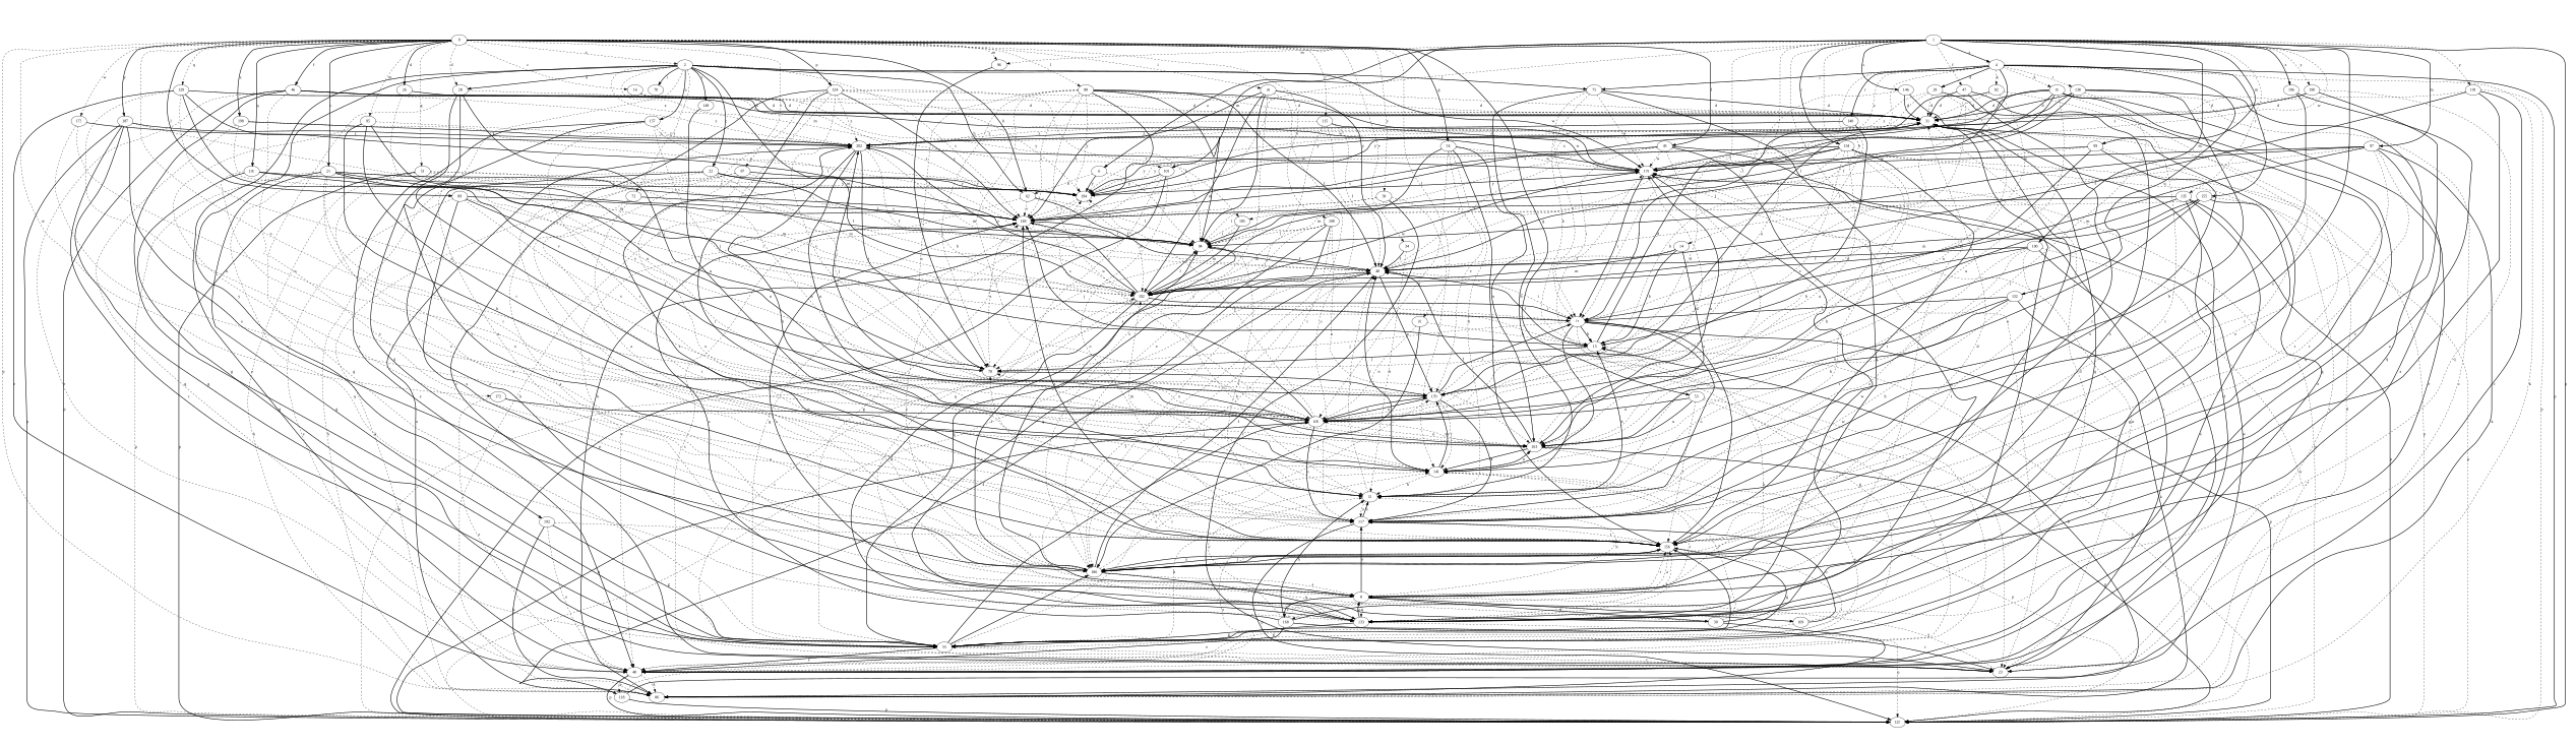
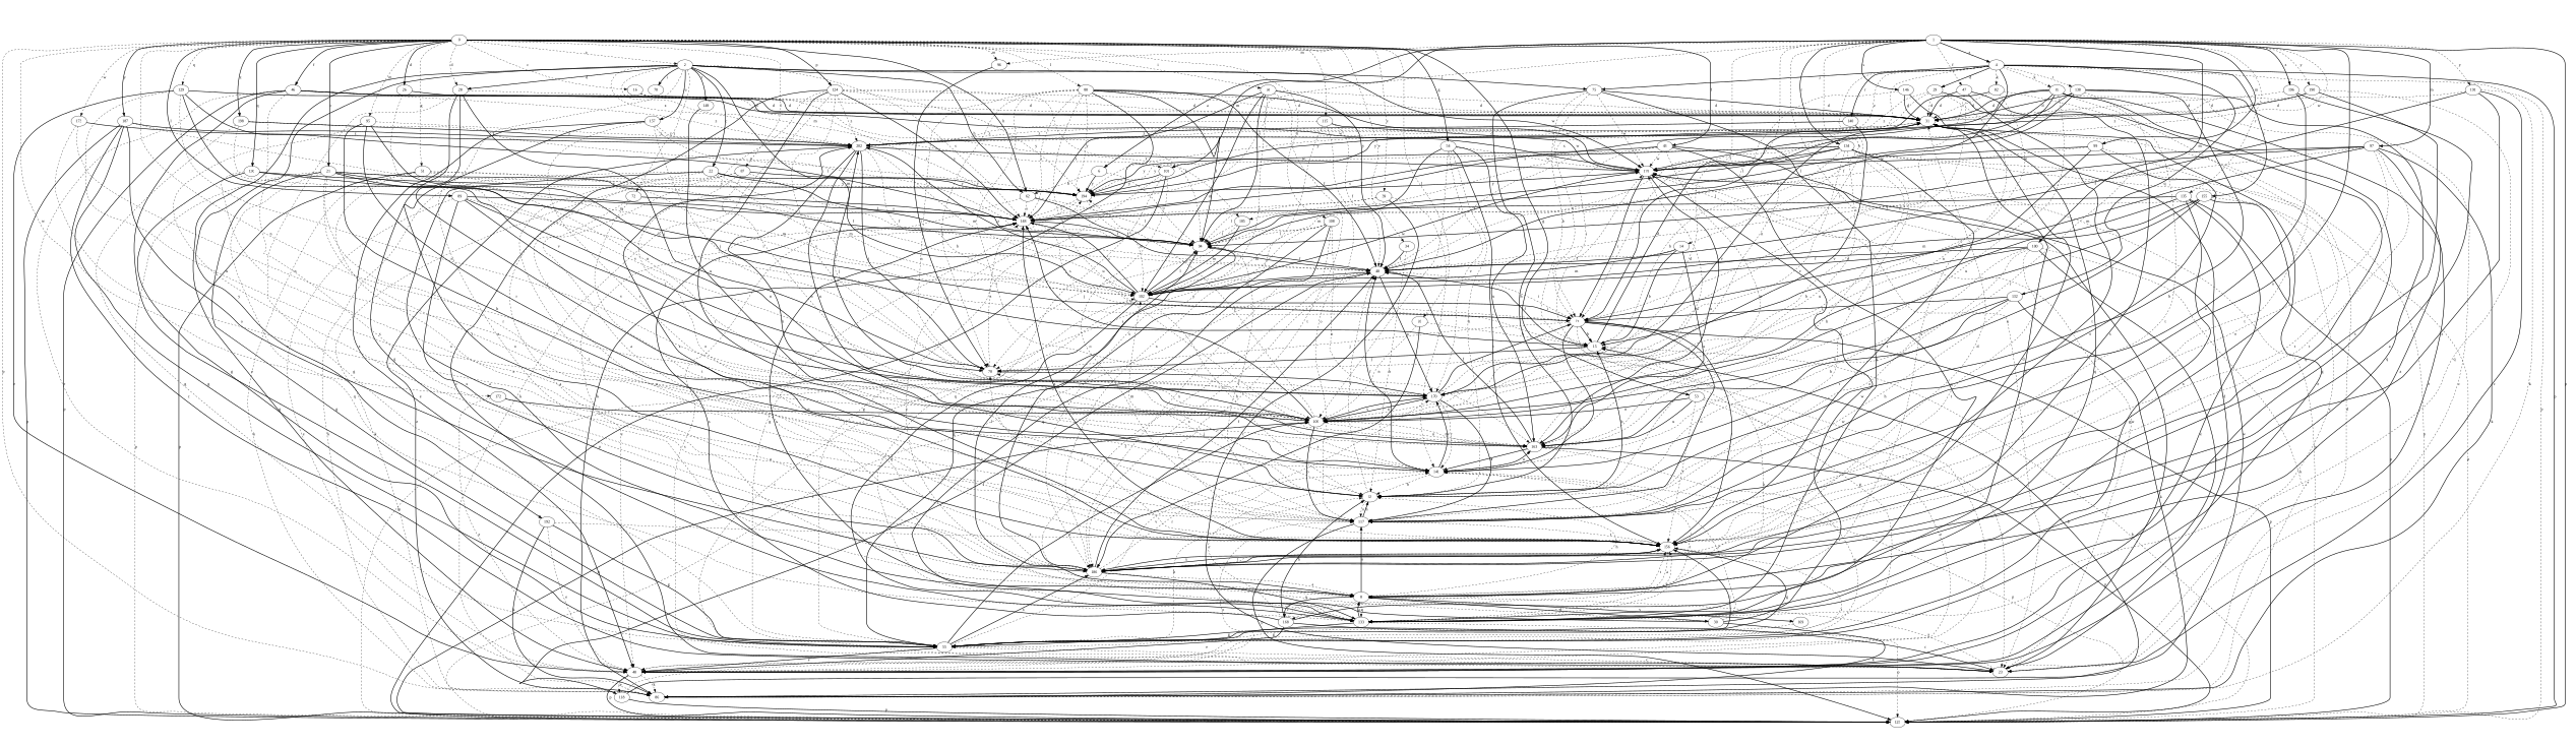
  strict digraph {
    fontname="Liberation Serif"
    node [fontname="Liberation Serif"]
    edge [fontname="Liberation Serif" style=bold]
    0
    2
    16
    21
    26
    28
    34
    39
    43
    46
    51
    53
    54
    62
    68
    87
    88
    89
    93
    95
    96
    108
    109
    115
    118
    124
    129
    130
    172
    173
    187
    198
    101
    148
    178
    8
    22
    40
    70
    72
    75
    102
    149
    157
    192
    202
    185
    31
    117
    125
    94
    194
    133
    55
    141
    78
    48
    63
    23
    71
    163
    186
    86
    156
    170
    15
    1
    4
    6
    14
    47
    97
    99
    100
    134
    135
    146
    168
    190
    191
    n81 [label=196]
    29
    82
    85
    132
    138
    140
    155
    30
    169
    0 -> 2 [label=a style=dashed]
    0 -> 16 [label=c style=dashed]
    0 -> 21 [label=c]
    0 -> 26 [label=d]
    0 -> 28 [label=d style=dashed]
    0 -> 34 [label=e style=dashed]
    0 -> 39 [label=e style=dashed]
    0 -> 43 [label=f]
    0 -> 46 [label=f]
    0 -> 51 [label=g style=dashed]
    0 -> 53 [label=g]
    0 -> 54 [label=g]
    0 -> 62 [label=h]
    0 -> 68 [label=i style=dashed]
    0 -> 87 [label=l style=dashed]
    0 -> 88 [label=l style=dashed]
    0 -> 89 [label=l]
    0 -> 93 [label=l style=dashed]
    0 -> 95 [label=m style=dashed]
    0 -> 96 [label=m style=dashed]
    0 -> 108 [label=n style=dashed]
    0 -> 109 [label=n style=dashed]
    0 -> 115 [label=o style=dashed]
    0 -> 118 [label=p style=dashed]
    0 -> 124 [label=p]
    0 -> 129 [label=q style=dashed]
    0 -> 130 [label=q]
    0 -> 172 [label=w style=dashed]
    0 -> 173 [label=w style=dashed]
    0 -> 187 [label=y]
    0 -> 198 [label=z]
    2 -> 28 [label=d]
    2 -> 62 [label=h]
    2 -> 101 [label=m style=dashed]
    2 -> 148 [label=s style=dashed]
    2 -> 178 [label=w]
    2 -> 8 [label=a style=dashed]
    2 -> 22 [label=c]
    2 -> 40 [label=e]
    2 -> 70 [label=i]
    2 -> 72 [label=j style=dashed]
    2 -> 75 [label=j]
    2 -> 102 [label=m]
    2 -> 149 [label=t]
    2 -> 157 [label=u]
    2 -> 192 [label=y]
    2 -> 202 [label=z style=dashed]
    16 -> 148 [label=s style=dashed]
    16 -> 185 [label=x style=dashed]
    16 -> 31 [label=d style=dashed]
    21 -> 109 [label=n]
    21 -> 148 [label=s]
    21 -> 117 [label=o style=dashed]
    21 -> 125 [label=p style=dashed]
    21 -> 94 [label=l]
    21 -> 194 [label=y style=dashed]
    21 -> 133 [label=q style=dashed]
    21 -> 55 [label=g]
    21 -> 141 [label=r style=dashed]
    26 -> 109 [label=n style=dashed]
    26 -> 31 [label=d]
    28 -> 31 [label=d style=dashed]
    28 -> 133 [label=q]
    28 -> 55 [label=g style=dashed]
    28 -> 141 [label=r]
    28 -> 78 [label=j]
    34 -> 48 [label=f]
    34 -> 63 [label=h style=dashed]
    39 -> 148 [label=s style=dashed]
    39 -> 94 [label=l style=dashed]
    39 -> 141 [label=r style=dashed]
    39 -> 23 [label=c]
    43 -> 178 [label=w style=dashed]
    43 -> 194 [label=y]
    43 -> 133 [label=q]
    43 -> 48 [label=f style=dashed]
    43 -> 23 [label=c]
    43 -> 71 [label=i style=dashed]
    43 -> 163 [label=u style=dashed]
    46 -> 178 [label=w]
    46 -> 40 [label=e style=dashed]
    46 -> 202 [label=z style=dashed]
    46 -> 31 [label=d]
    46 -> 125 [label=p]
    46 -> 55 [label=g]
    46 -> 186 [label=x style=dashed]
    51 -> 102 [label=m style=dashed]
    51 -> 125 [label=p]
    51 -> 194 [label=y style=dashed]
    51 -> 48 [label=f style=dashed]
    51 -> 186 [label=x style=dashed]
    51 -> 86 [label=k style=dashed]
    53 -> 109 [label=n]
    53 -> 40 [label=e style=dashed]
    53 -> 23 [label=c style=dashed]
    53 -> 163 [label=u]
    53 -> 156 [label=t style=dashed]
    54 -> 109 [label=n style=dashed]
    54 -> 178 [label=w style=dashed]
    54 -> 102 [label=m]
    54 -> 63 [label=h style=dashed]
    54 -> 163 [label=u]
    54 -> 156 [label=t]
    54 -> 170 [label=v style=dashed]
    62 -> 148 [label=o style=dashed]
    62 -> 40 [label=e style=dashed]
    62 -> 94 [label=l style=dashed]
    62 -> 48 [label=f]
    68 -> 148 [label=s]
    68 -> 102 [label=m]
    68 -> 31 [label=d style=dashed]
    68 -> 94 [label=l]
    68 -> 48 [label=f]
    68 -> 186 [label=x style=dashed]
    68 -> 156 [label=t style=dashed]
    87 -> 109 [label=n style=dashed]
    87 -> 8 [label=a style=dashed]
    87 -> 117 [label=o style=dashed]
    87 -> 194 [label=y]
    87 -> 48 [label=f style=dashed]
    87 -> 86 [label=k style=dashed]
    88 -> 109 [label=n style=dashed]
    88 -> 148 [label=s style=dashed]
    88 -> 178 [label=w]
    88 -> 31 [label=d style=dashed]
    88 -> 94 [label=l]
    88 -> 194 [label=y style=dashed]
    88 -> 141 [label=r style=dashed]
    88 -> 78 [label=j style=dashed]
    88 -> 48 [label=f]
    88 -> 163 [label=u style=dashed]
    88 -> 86 [label=k]
    89 -> 148 [label=s]
    89 -> 40 [label=e style=dashed]
    89 -> 78 [label=j]
    89 -> 71 [label=i style=dashed]
    89 -> 186 [label=x]
-   89 -> 170 [label=v style=dashed]
+   89 -> 170 [label=v]
    93 -> 109 [label=n style=dashed]
    93 -> 186 [label=x]
    93 -> 15 [label=b style=dashed]
    95 -> 202 [label=z style=dashed]
    95 -> 141 [label=r]
    95 -> 63 [label=h]
    95 -> 186 [label=x style=dashed]
    95 -> 15 [label=b]
    96 -> 78 [label=j]
    108 -> 102 [label=m style=dashed]
    108 -> 94 [label=l style=dashed]
    108 -> 133 [label=q]
    108 -> 55 [label=g]
    108 -> 78 [label=j style=dashed]
    108 -> 163 [label=u style=dashed]
    108 -> 186 [label=x style=dashed]
    109 -> 148 [label=s]
    109 -> 202 [label=z]
    109 -> 117 [label=o]
    109 -> 194 [label=y style=dashed]
    109 -> 163 [label=u style=dashed]
    109 -> 170 [label=v]
    115 -> 178 [label=w]
    115 -> 202 [label=z style=dashed]
    115 -> 117 [label=o style=dashed]
    115 -> 48 [label=f style=dashed]
    115 -> 186 [label=x style=dashed]
    118 -> 117 [label=o style=dashed]
    118 -> 125 [label=p]
    118 -> 48 [label=f]
    118 -> 15 [label=b]
    124 -> 148 [label=s]
    124 -> 8 [label=a style=dashed]
    124 -> 202 [label=z style=dashed]
    124 -> 31 [label=d style=dashed]
    124 -> 94 [label=l style=dashed]
    124 -> 194 [label=y style=dashed]
    124 -> 23 [label=c]
    124 -> 86 [label=k style=dashed]
    124 -> 156 [label=t]
    124 -> 170 [label=v style=dashed]
    129 -> 109 [label=n style=dashed]
    129 -> 40 [label=e]
    129 -> 31 [label=d]
    129 -> 94 [label=l]
    129 -> 163 [label=u style=dashed]
    129 -> 170 [label=v]
    130 -> 117 [label=o style=dashed]
    130 -> 194 [label=y]
    130 -> 55 [label=g]
    130 -> 71 [label=i]
    172 -> 109 [label=n]
    172 -> 40 [label=e style=dashed]
    172 -> 117 [label=o style=dashed]
    173 -> 109 [label=n style=dashed]
    173 -> 202 [label=z]
    173 -> 117 [label=o style=dashed]
    187 -> 102 [label=m style=dashed]
    187 -> 202 [label=z]
    187 -> 125 [label=p]
    187 -> 55 [label=g]
    187 -> 23 [label=c]
    187 -> 186 [label=x]
    198 -> 202 [label=z]
    198 -> 194 [label=y style=dashed]
    198 -> 55 [label=g style=dashed]
    198 -> 170 [label=v style=dashed]
    101 -> 117 [label=o style=dashed]
    101 -> 125 [label=p]
    101 -> 194 [label=y]
    101 -> 133 [label=q style=dashed]
    101 -> 55 [label=g style=dashed]
    148 -> 94 [label=l]
    178 -> 194 [label=y]
    178 -> 23 [label=c style=dashed]
    178 -> 71 [label=i]
    178 -> 163 [label=u]
    8 -> 31 [label=d]
    8 -> 117 [label=o]
    8 -> 94 [label=l]
    8 -> 133 [label=q style=dashed]
    8 -> 63 [label=h style=dashed]
    8 -> 156 [label=t style=dashed]
    8 -> 168 [label=v]
    8 -> 30 [label=d]
    8 -> 169 [label=v]
    22 -> 8 [label=a]
    22 -> 102 [label=m style=dashed]
    22 -> 94 [label=l]
    22 -> 194 [label=y]
    22 -> 78 [label=j style=dashed]
    22 -> 86 [label=k style=dashed]
    22 -> 156 [label=t style=dashed]
    40 -> 118 [label=e style=dashed]
    40 -> 178 [label=w style=dashed]
    40 -> 125 [label=p]
    40 -> 86 [label=k style=dashed]
    40 -> 156 [label=t style=dashed]
    72 -> 148 [label=s]
    72 -> 186 [label=x style=dashed]
    72 -> 156 [label=t style=dashed]
    75 -> 178 [label=w style=dashed]
    75 -> 31 [label=d]
    75 -> 133 [label=q]
    75 -> 63 [label=h]
    75 -> 71 [label=i style=dashed]
    75 -> 15 [label=b style=dashed]
    102 -> 148 [label=s]
    102 -> 178 [label=w]
    102 -> 202 [label=z]
    102 -> 94 [label=l]
    102 -> 133 [label=q]
    102 -> 63 [label=h style=dashed]
    102 -> 23 [label=c style=dashed]
    102 -> 71 [label=i]
    149 -> 163 [label=u]
    157 -> 40 [label=e]
    157 -> 202 [label=z style=dashed]
    157 -> 94 [label=l style=dashed]
    157 -> 141 [label=r style=dashed]
    157 -> 78 [label=j style=dashed]
    157 -> 156 [label=t]
    192 -> 40 [label=e style=dashed]
    192 -> 55 [label=g]
    192 -> 86 [label=k]
    192 -> 156 [label=t style=dashed]
    202 -> 178 [label=w]
    202 -> 102 [label=m style=dashed]
    202 -> 31 [label=d style=dashed]
    202 -> 78 [label=j]
    202 -> 63 [label=h]
    202 -> 163 [label=u]
    202 -> 15 [label=b style=dashed]
    185 -> 102 [label=m]
    185 -> 94 [label=l style=dashed]
    185 -> 78 [label=j style=dashed]
    31 -> 202 [label=z style=dashed]
    31 -> 133 [label=q]
    31 -> 170 [label=v]
    117 -> 125 [label=p]
    117 -> 94 [label=l style=dashed]
    117 -> 63 [label=h]
    117 -> 156 [label=t style=dashed]
    125 -> 109 [label=n]
    125 -> 178 [label=w style=dashed]
    125 -> 102 [label=m style=dashed]
    125 -> 48 [label=f style=dashed]
    125 -> 15 [label=b style=dashed]
    94 -> 48 [label=f]
    194 -> 148 [label=s style=dashed]
    194 -> 102 [label=m style=dashed]
    194 -> 55 [label=g style=dashed]
    133 -> 8 [label=a]
    133 -> 125 [label=p style=dashed]
    133 -> 55 [label=g]
    133 -> 141 [label=r style=dashed]
    133 -> 48 [label=f style=dashed]
    133 -> 156 [label=t style=dashed]
    55 -> 109 [label=n]
    55 -> 40 [label=e]
    55 -> 63 [label=h style=dashed]
    55 -> 23 [label=c style=dashed]
    55 -> 186 [label=x]
    55 -> 156 [label=t]
    55 -> 170 [label=v style=dashed]
    141 -> 125 [label=p style=dashed]
    141 -> 48 [label=f]
    141 -> 63 [label=h style=dashed]
    141 -> 163 [label=u]
    141 -> 170 [label=v]
    78 -> 148 [label=s style=dashed]
    78 -> 170 [label=v]
    48 -> 102 [label=m]
    48 -> 71 [label=i style=dashed]
    48 -> 186 [label=x style=dashed]
    48 -> 170 [label=v]
    63 -> 102 [label=m style=dashed]
    63 -> 117 [label=o style=dashed]
    63 -> 78 [label=j style=dashed]
    63 -> 48 [label=f style=dashed]
    63 -> 15 [label=b]
    23 -> 148 [label=s style=dashed]
    23 -> 178 [label=w style=dashed]
    23 -> 8 [label=a style=dashed]
    23 -> 31 [label=d]
    71 -> 148 [label=s style=dashed]
    71 -> 117 [label=o]
    71 -> 125 [label=p]
    71 -> 55 [label=g style=dashed]
    71 -> 141 [label=r]
    71 -> 78 [label=j style=dashed]
    71 -> 156 [label=t]
    71 -> 15 [label=b]
    163 -> 109 [label=n style=dashed]
    163 -> 178 [label=w style=dashed]
    163 -> 40 [label=e style=dashed]
    163 -> 125 [label=p]
    163 -> 141 [label=r]
    163 -> 48 [label=f]
    186 -> 8 [label=a style=dashed]
    186 -> 31 [label=d style=dashed]
    186 -> 94 [label=l]
    186 -> 133 [label=q]
    186 -> 141 [label=r style=dashed]
    186 -> 48 [label=f]
    186 -> 156 [label=t]
    86 -> 178 [label=w]
    86 -> 202 [label=z]
    86 -> 31 [label=d style=dashed]
    156 -> 148 [label=s]
    156 -> 8 [label=a style=dashed]
    156 -> 202 [label=z]
    156 -> 55 [label=g]
    156 -> 78 [label=j style=dashed]
    156 -> 186 [label=x]
    170 -> 109 [label=n]
    170 -> 31 [label=d style=dashed]
    170 -> 117 [label=o]
    170 -> 141 [label=r style=dashed]
    170 -> 71 [label=i]
    15 -> 31 [label=d]
    15 -> 78 [label=j]
    15 -> 48 [label=f]
    1 -> 96 [label=m style=dashed]
    1 -> 109 [label=n style=dashed]
    1 -> 101 [label=m]
    1 -> 148 [label=s style=dashed]
    1 -> 178 [label=w style=dashed]
    1 -> 117 [label=o]
    1 -> 125 [label=p]
    1 -> 48 [label=f style=dashed]
    1 -> 4 [label=a]
    1 -> 6 [label=a]
    1 -> 14 [label=b style=dashed]
    1 -> 47 [label=f style=dashed]
    1 -> 97 [label=m]
    1 -> 99 [label=m]
    1 -> 100 [label=m]
    1 -> 134 [label=r]
    1 -> 135 [label=r style=dashed]
    1 -> 146 [label=s]
    1 -> 168 [label=v style=dashed]
    1 -> 190 [label=y style=dashed]
    1 -> 191 [label=y style=dashed]
    1 -> n81 [label=z]
    4 -> 75 [label=j]
    4 -> 202 [label=z style=dashed]
    4 -> 185 [label=x style=dashed]
    4 -> 125 [label=p]
    4 -> 48 [label=f]
    4 -> 71 [label=i style=dashed]
    4 -> 86 [label=k style=dashed]
    4 -> 29 [label=d]
    4 -> 82 [label=k style=dashed]
    4 -> 85 [label=k style=dashed]
    4 -> 132 [label=q]
    4 -> 138 [label=r style=dashed]
    4 -> 140 [label=r]
    4 -> 155 [label=t]
    6 -> 62 [label=h style=dashed]
    6 -> 94 [label=l style=dashed]
    6 -> 194 [label=y]
    14 -> 102 [label=m]
    14 -> 48 [label=f style=dashed]
    14 -> 163 [label=u]
    14 -> 15 [label=b]
    47 -> 109 [label=n style=dashed]
    47 -> 31 [label=d]
    47 -> 78 [label=j style=dashed]
    47 -> 186 [label=x]
    47 -> 156 [label=t]
    97 -> 178 [label=w]
    97 -> 8 [label=a]
    97 -> 102 [label=m]
    97 -> 117 [label=o style=dashed]
    97 -> 94 [label=l]
    97 -> 48 [label=f style=dashed]
    97 -> 86 [label=k]
    97 -> 156 [label=t style=dashed]
    99 -> 178 [label=w]
    99 -> 117 [label=o]
    99 -> 94 [label=l style=dashed]
    99 -> 71 [label=i]
    99 -> 156 [label=t style=dashed]
    100 -> 40 [label=e]
    100 -> 117 [label=o style=dashed]
    100 -> 48 [label=f]
    100 -> 63 [label=h style=dashed]
    100 -> 86 [label=k style=dashed]
    100 -> 156 [label=t style=dashed]
    100 -> 15 [label=b]
    134 -> 148 [label=s]
    134 -> 178 [label=w]
    134 -> 117 [label=o style=dashed]
    134 -> 125 [label=p style=dashed]
    134 -> 194 [label=y style=dashed]
    134 -> 63 [label=h style=dashed]
    134 -> 23 [label=c style=dashed]
    134 -> 71 [label=i]
    134 -> 163 [label=u style=dashed]
    134 -> 156 [label=t]
    134 -> 170 [label=v style=dashed]
    134 -> 15 [label=b style=dashed]
    135 -> 109 [label=n]
    135 -> 148 [label=s]
    135 -> 40 [label=e]
    135 -> 125 [label=p]
    135 -> 55 [label=g]
    146 -> 40 [label=e]
    146 -> 31 [label=d]
    146 -> 71 [label=i style=dashed]
    168 -> 148 [label=s]
    168 -> 40 [label=e]
    168 -> 31 [label=d]
    168 -> 141 [label=r style=dashed]
    168 -> 63 [label=h]
    168 -> 23 [label=c]
    168 -> 15 [label=b style=dashed]
    190 -> 202 [label=z]
    190 -> 31 [label=d style=dashed]
    190 -> 133 [label=q style=dashed]
    190 -> 186 [label=x]
    191 -> 31 [label=d style=dashed]
    191 -> 125 [label=p style=dashed]
    191 -> 48 [label=f]
    191 -> 23 [label=c]
    191 -> 186 [label=x]
    n81 -> 8 [label=a]
    n81 -> 117 [label=o]
    29 -> 109 [label=n style=dashed]
    29 -> 202 [label=z style=dashed]
    29 -> 31 [label=d style=dashed]
    29 -> 194 [label=y style=dashed]
    29 -> 133 [label=q]
    82 -> 31 [label=d style=dashed]
    82 -> 194 [label=y]
    82 -> 156 [label=t style=dashed]
    82 -> 170 [label=v style=dashed]
    85 -> 148 [label=s]
    85 -> 178 [label=w]
    85 -> 40 [label=e]
    85 -> 31 [label=d]
    85 -> 94 [label=l]
    85 -> 55 [label=g]
    85 -> 23 [label=c style=dashed]
    85 -> 163 [label=u style=dashed]
    85 -> 156 [label=t style=dashed]
    132 -> 109 [label=n]
    132 -> 141 [label=r]
    132 -> 63 [label=h style=dashed]
    132 -> 71 [label=i]
    132 -> 86 [label=k]
    138 -> 31 [label=d]
    138 -> 94 [label=l]
    138 -> 194 [label=y]
    138 -> 133 [label=q]
    138 -> 141 [label=r style=dashed]
    138 -> 63 [label=h]
    140 -> 202 [label=z]
    140 -> 170 [label=v]
    155 -> 109 [label=n]
    155 -> 148 [label=s style=dashed]
    155 -> 102 [label=m]
    155 -> 125 [label=p style=dashed]
    155 -> 163 [label=u]
    155 -> 186 [label=x]
    30 -> 148 [label=s]
    30 -> 178 [label=w]
    30 -> 194 [label=y style=dashed]
    30 -> 141 [label=r style=dashed]
    30 -> 86 [label=k]
-   169 -> 31 [label=d style=dashed]
-   169 -> 117 [label=o]
+   n81 -> 31 [label=d style=dashed]
    169 -> 55 [label=g style=dashed]
  }
